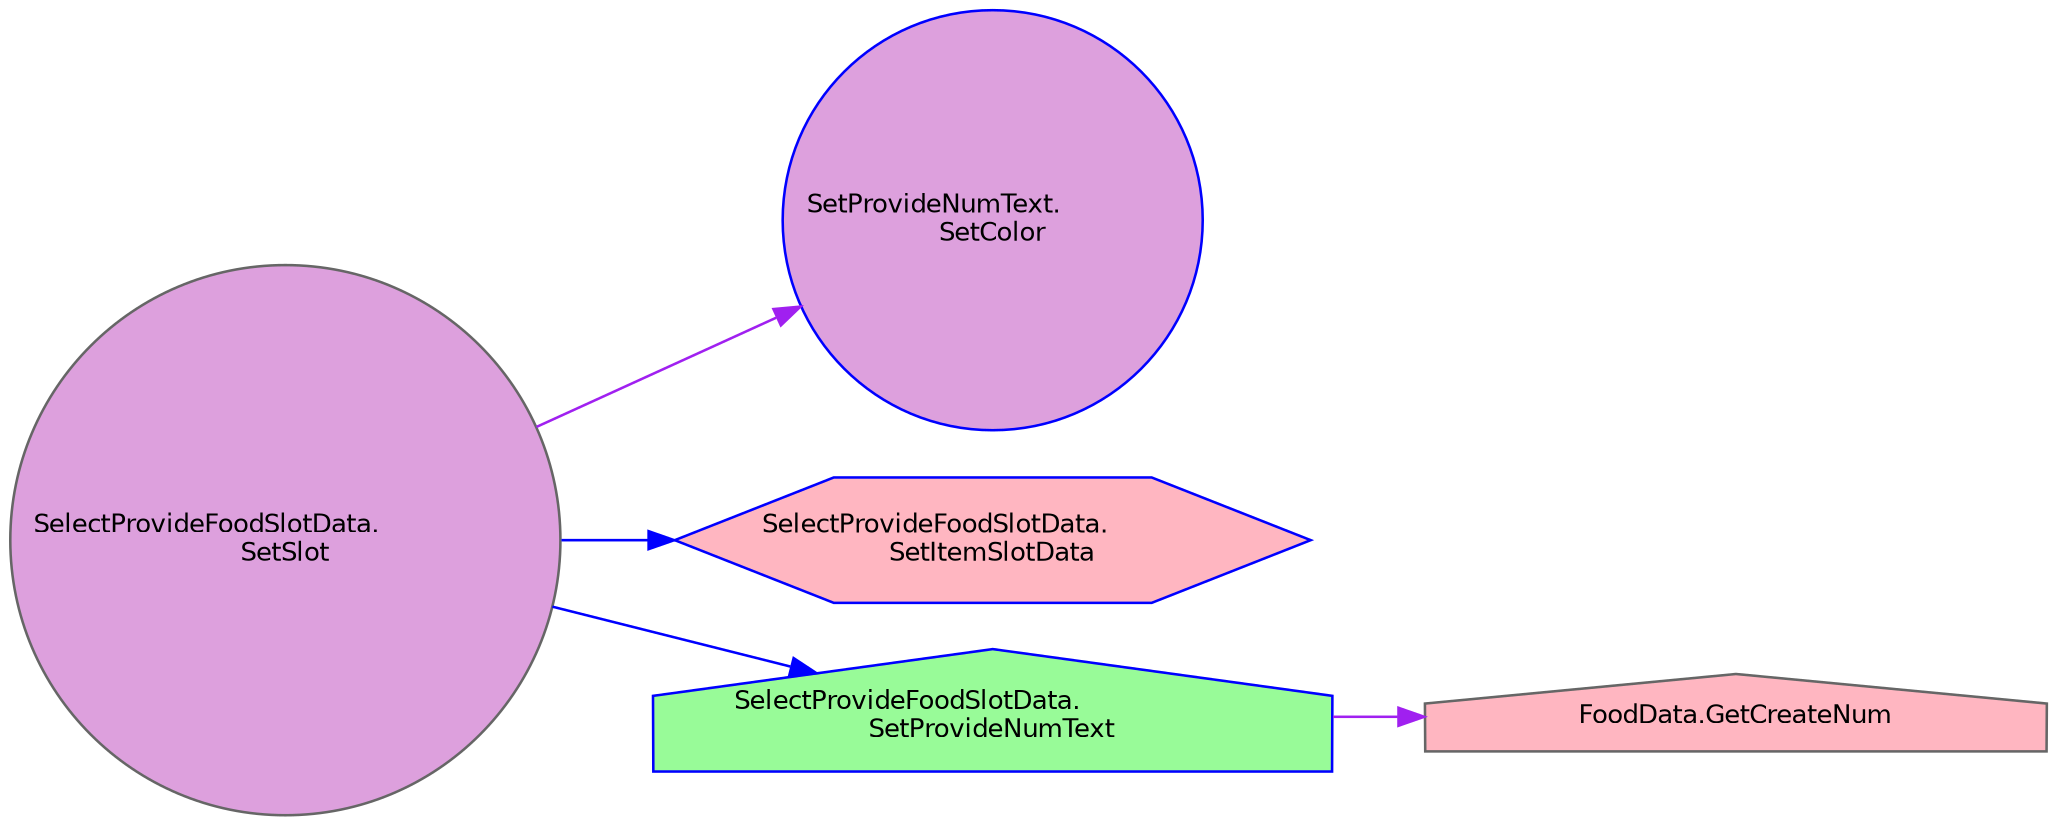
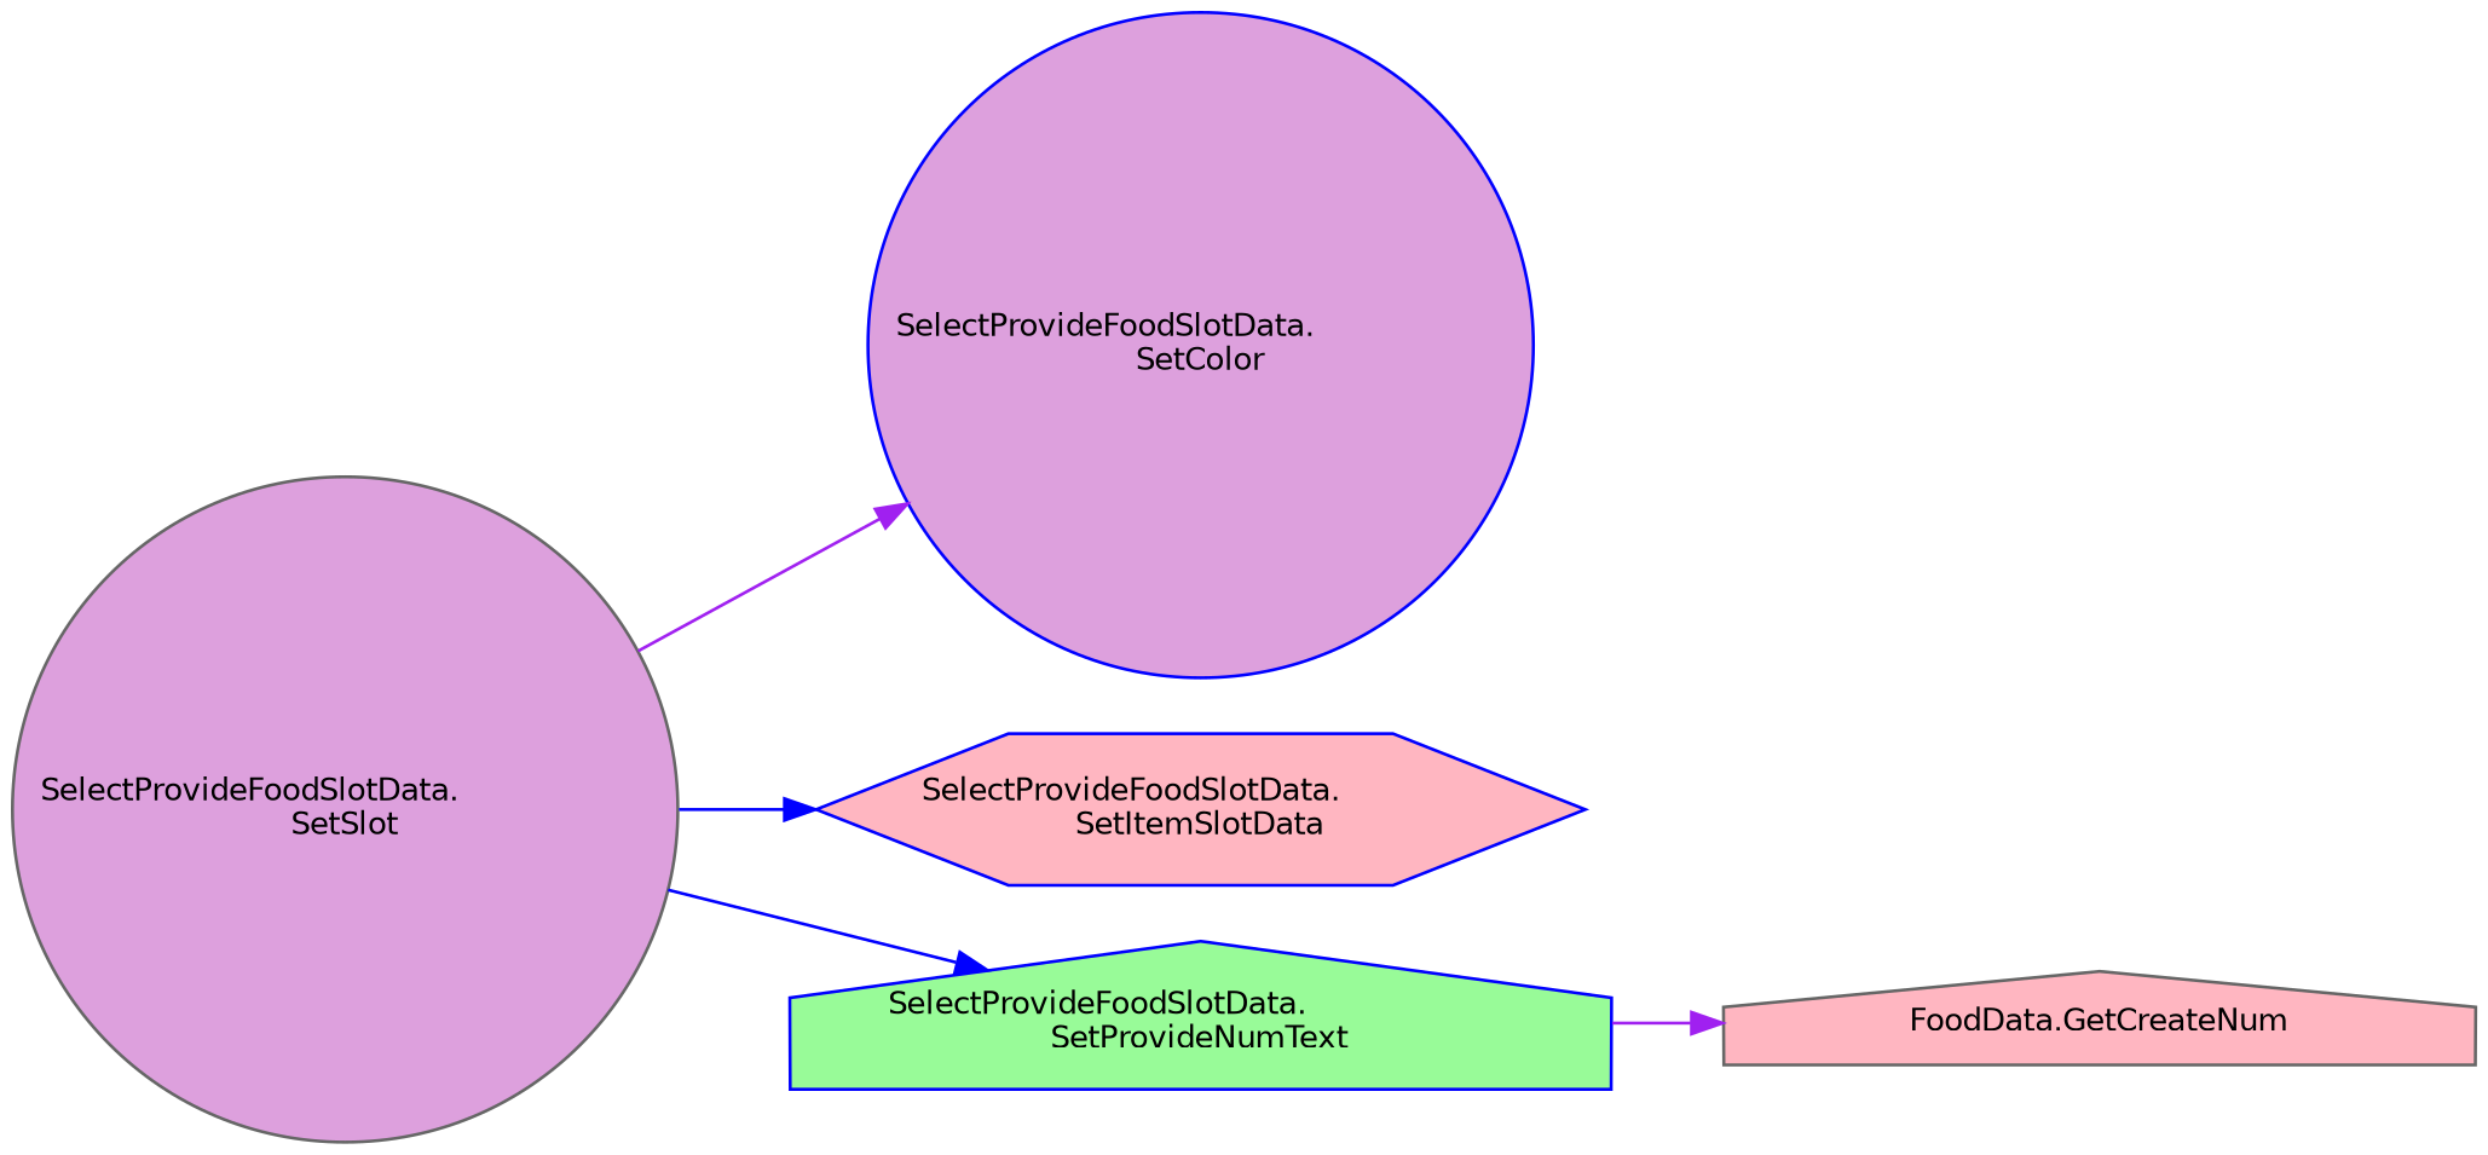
  digraph {
    rankdir=LR
    node [color=blue fillcolor=plum fontname=Helvetica fontsize=10 shape=circle style=filled]
    edge [color=purple fontname=Helvetica fontsize=10 labelfontname=Helvetica labelfontsize=10 style=solid]
    n1 [color=gray40 fontcolor=black height=0.2 label="SelectProvideFoodSlotData.\lSetSlot" width=0.4]
-   n2 [height=0.2 label="SetProvideNumText.\lSetColor" width=0.4]
+   n2 [height=0.2 label="SelectProvideFoodSlotData.\lSetColor" width=0.4]
    n3 [fillcolor=lightpink height=0.2 label="SelectProvideFoodSlotData.\lSetItemSlotData" shape=hexagon width=0.4]
    n4 [fillcolor=palegreen height=0.2 label="SelectProvideFoodSlotData.\lSetProvideNumText" shape=house width=0.4]
    n5 [color=gray40 fillcolor=lightpink height=0.2 label="FoodData.GetCreateNum" shape=house width=0.4]
    n1 -> n2
    n1 -> n3 [color=blue]
    n1 -> n4 [color=blue]
    n4 -> n5
  }
